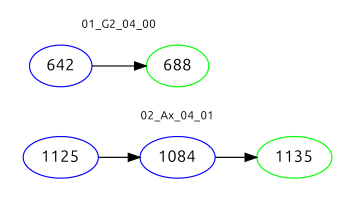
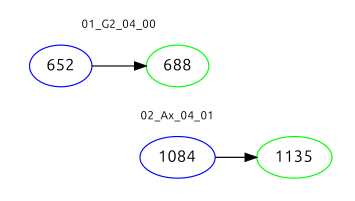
  digraph {
    fontname=Ubuntu
    rankdir=LR
    node [color=blue fontname=Ubuntu]
    edge [color=black fontname=Ubuntu]
-   n1 [label=1125]
    n2 [label=1084]
    n3 [color=green label=1135]
-   n4 [label=642]
+   n4 [label=652]
    n5 [color=green label=688]
    subgraph cluster_1 {
      color=white
      fontsize=10
      label="02_Ax_04_01"
-     n1
      n2
      n3
    }
    subgraph cluster_2 {
      color=white
      fontsize=10
      label="01_G2_04_00"
      n4
      n5
    }
-   n1 -> n2
    n2 -> n3
    n4 -> n5
  }
